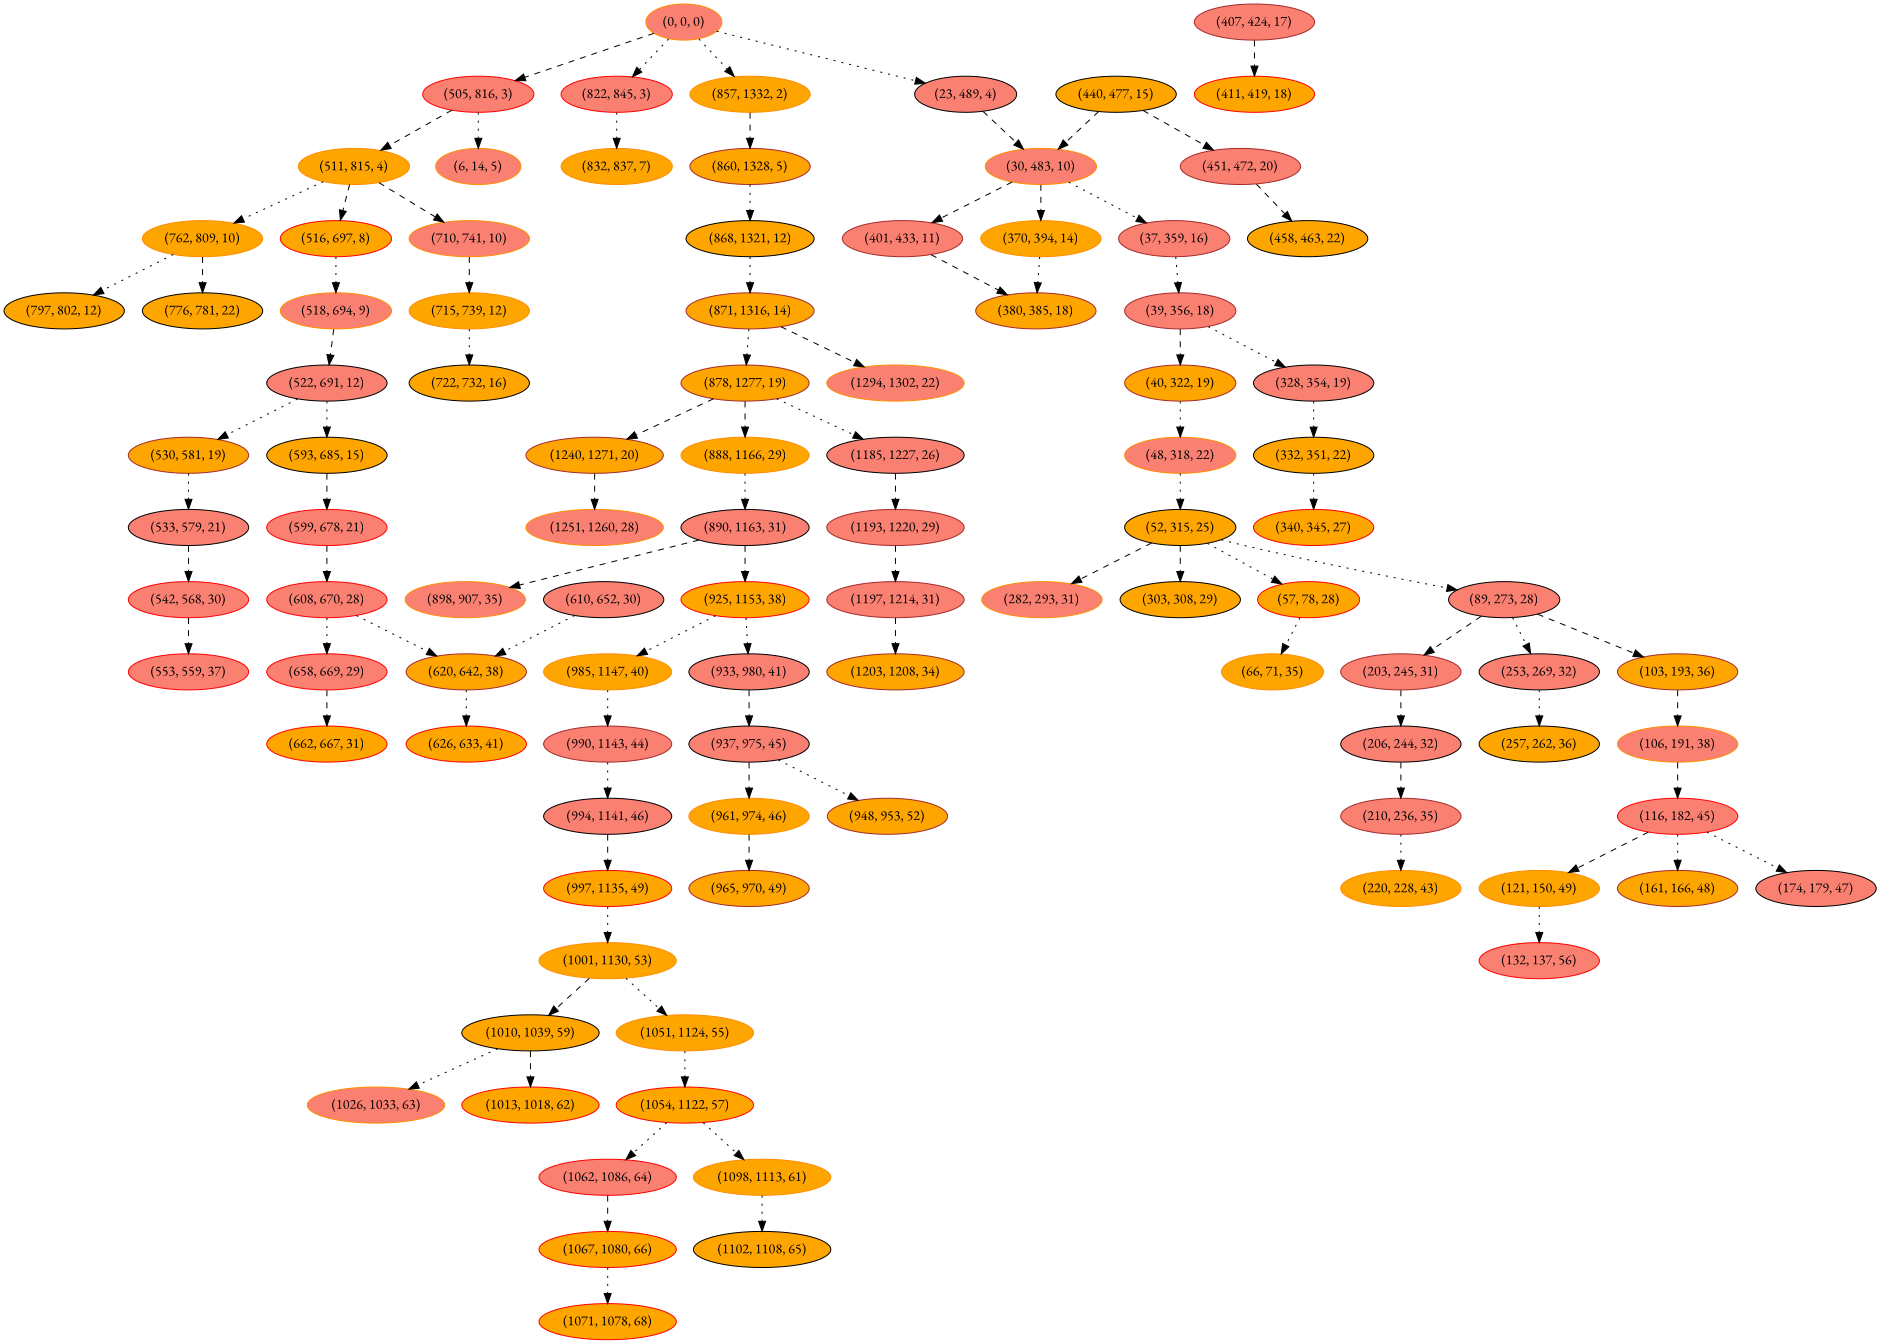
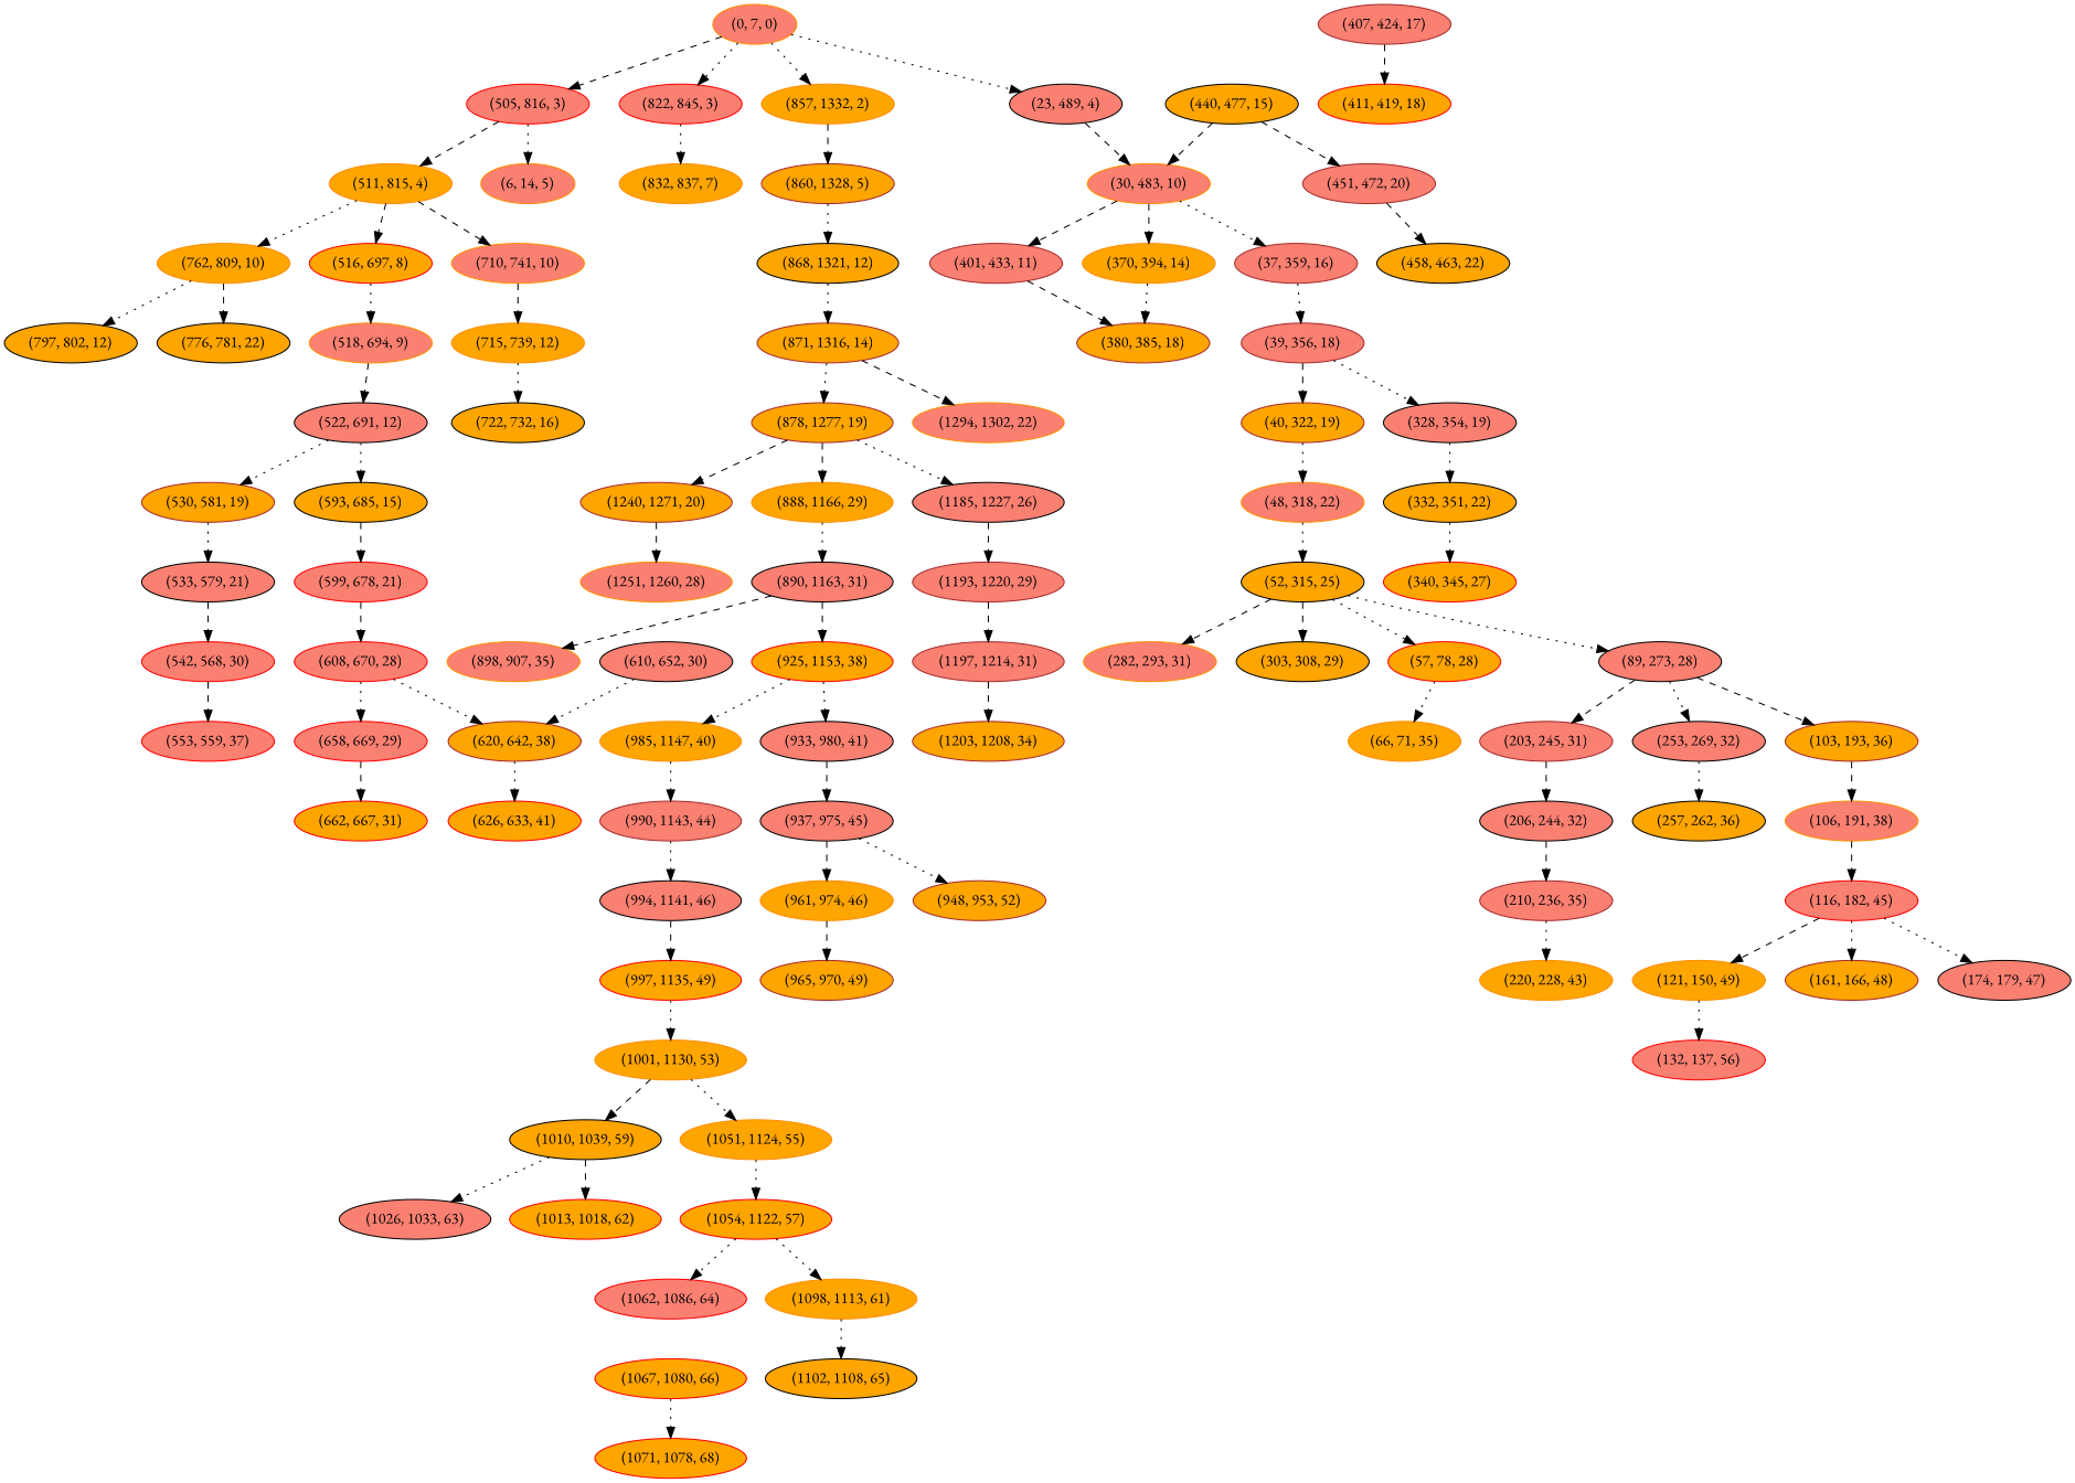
  digraph {
    fontname="EB Garamond"
    node [color=black fillcolor=orange fontname="EB Garamond" style=filled]
    edge [fontname="EB Garamond" style=dotted]
-   "(0, 0, 0)" [color=darkorange fillcolor=salmon]
+   "(0, 0, 0)" [color=darkorange fillcolor=salmon label="(0, 7, 0)"]
    "(23, 489, 4)" [fillcolor=salmon]
    "(505, 816, 3)" [color=red fillcolor=salmon]
    "(822, 845, 3)" [color=red fillcolor=salmon]
    "(857, 1332, 2)" [color=darkorange]
    "(6, 14, 5)" [color=darkorange fillcolor=salmon]
    "(30, 483, 10)" [color=darkorange fillcolor=salmon]
    "(511, 815, 4)" [color=darkorange]
    "(832, 837, 7)" [color=darkorange]
    "(860, 1328, 5)" [color=brown]
    "(37, 359, 16)" [color=brown fillcolor=salmon]
    "(370, 394, 14)" [color=darkorange]
    "(401, 433, 11)" [color=brown fillcolor=salmon]
    "(39, 356, 18)" [color=brown fillcolor=salmon]
    "(380, 385, 18)" [color=brown]
    "(440, 477, 15)"
    "(451, 472, 20)" [color=brown fillcolor=salmon]
    "(40, 322, 19)" [color=brown]
    "(328, 354, 19)" [fillcolor=salmon]
    "(48, 318, 22)" [color=darkorange fillcolor=salmon]
    "(332, 351, 22)"
    "(52, 315, 25)"
    "(57, 78, 28)" [color=red]
    "(89, 273, 28)" [fillcolor=salmon]
    "(282, 293, 31)" [color=darkorange fillcolor=salmon]
    "(303, 308, 29)"
    "(66, 71, 35)" [color=darkorange]
    "(103, 193, 36)" [color=brown]
    "(203, 245, 31)" [color=brown fillcolor=salmon]
    "(253, 269, 32)" [fillcolor=salmon]
    "(106, 191, 38)" [color=darkorange fillcolor=salmon]
    "(206, 244, 32)" [fillcolor=salmon]
    "(257, 262, 36)"
    "(116, 182, 45)" [color=red fillcolor=salmon]
    "(121, 150, 49)" [color=darkorange]
    "(161, 166, 48)" [color=brown]
    "(174, 179, 47)" [fillcolor=salmon]
    "(132, 137, 56)" [color=red fillcolor=salmon]
    "(210, 236, 35)" [color=brown fillcolor=salmon]
    "(220, 228, 43)" [color=darkorange]
    "(340, 345, 27)" [color=red]
    "(407, 424, 17)" [color=brown fillcolor=salmon]
    "(411, 419, 18)" [color=red]
    "(458, 463, 22)"
    "(516, 697, 8)" [color=red]
    "(710, 741, 10)" [color=darkorange fillcolor=salmon]
    "(762, 809, 10)" [color=darkorange]
    "(518, 694, 9)" [color=darkorange fillcolor=salmon]
    "(715, 739, 12)" [color=darkorange]
    "(776, 781, 22)"
    "(797, 802, 12)"
    "(522, 691, 12)" [fillcolor=salmon]
    "(530, 581, 19)" [color=brown]
    "(593, 685, 15)"
    "(533, 579, 21)" [fillcolor=salmon]
    "(599, 678, 21)" [color=red fillcolor=salmon]
    "(542, 568, 30)" [color=red fillcolor=salmon]
    "(553, 559, 37)" [color=red fillcolor=salmon]
    "(608, 670, 28)" [color=red fillcolor=salmon]
    "(658, 669, 29)" [color=red fillcolor=salmon]
    "(620, 642, 38)" [color=brown]
    "(610, 652, 30)" [fillcolor=salmon]
    "(662, 667, 31)" [color=red]
    "(626, 633, 41)" [color=red]
    "(722, 732, 16)"
    "(868, 1321, 12)"
    "(871, 1316, 14)" [color=brown]
    "(878, 1277, 19)" [color=brown]
    "(1294, 1302, 22)" [color=darkorange fillcolor=salmon]
    "(888, 1166, 29)" [color=darkorange]
    "(1185, 1227, 26)" [fillcolor=salmon]
    "(1240, 1271, 20)" [color=brown]
    "(890, 1163, 31)" [fillcolor=salmon]
    "(1193, 1220, 29)" [color=brown fillcolor=salmon]
    "(1251, 1260, 28)" [color=darkorange fillcolor=salmon]
    "(898, 907, 35)" [color=darkorange fillcolor=salmon]
    "(925, 1153, 38)" [color=red]
    "(933, 980, 41)" [fillcolor=salmon]
    "(985, 1147, 40)" [color=darkorange]
    "(937, 975, 45)" [fillcolor=salmon]
    "(990, 1143, 44)" [color=brown fillcolor=salmon]
    "(948, 953, 52)" [color=brown]
    "(961, 974, 46)" [color=darkorange]
    "(965, 970, 49)" [color=brown]
    "(994, 1141, 46)" [fillcolor=salmon]
    "(997, 1135, 49)" [color=red]
    "(1001, 1130, 53)" [color=darkorange]
    "(1010, 1039, 59)"
    "(1051, 1124, 55)" [color=darkorange]
    "(1013, 1018, 62)" [color=red]
-   "(1026, 1033, 63)" [color=darkorange fillcolor=salmon]
+   "(1026, 1033, 63)" [fillcolor=salmon]
    "(1054, 1122, 57)" [color=red]
    "(1062, 1086, 64)" [color=red fillcolor=salmon]
    "(1098, 1113, 61)" [color=darkorange]
    "(1067, 1080, 66)" [color=red]
    "(1102, 1108, 65)"
    "(1071, 1078, 68)" [color=red]
    "(1197, 1214, 31)" [color=brown fillcolor=salmon]
    "(1203, 1208, 34)" [color=brown]
    "(0, 0, 0)" -> "(23, 489, 4)"
    "(0, 0, 0)" -> "(505, 816, 3)" [style=dashed]
    "(0, 0, 0)" -> "(822, 845, 3)"
    "(0, 0, 0)" -> "(857, 1332, 2)"
    "(23, 489, 4)" -> "(30, 483, 10)" [style=dashed]
    "(505, 816, 3)" -> "(6, 14, 5)"
    "(505, 816, 3)" -> "(511, 815, 4)" [style=dashed]
    "(822, 845, 3)" -> "(832, 837, 7)"
    "(857, 1332, 2)" -> "(860, 1328, 5)" [style=dashed]
    "(30, 483, 10)" -> "(37, 359, 16)"
    "(30, 483, 10)" -> "(370, 394, 14)" [style=dashed]
    "(30, 483, 10)" -> "(401, 433, 11)" [style=dashed]
    "(511, 815, 4)" -> "(516, 697, 8)" [style=dashed]
    "(511, 815, 4)" -> "(710, 741, 10)" [style=dashed]
    "(511, 815, 4)" -> "(762, 809, 10)"
    "(860, 1328, 5)" -> "(868, 1321, 12)"
    "(37, 359, 16)" -> "(39, 356, 18)"
    "(370, 394, 14)" -> "(380, 385, 18)"
    "(401, 433, 11)" -> "(380, 385, 18)" [style=dashed]
    "(39, 356, 18)" -> "(40, 322, 19)" [style=dashed]
    "(39, 356, 18)" -> "(328, 354, 19)"
    "(440, 477, 15)" -> "(30, 483, 10)" [style=dashed]
    "(440, 477, 15)" -> "(451, 472, 20)" [style=dashed]
    "(451, 472, 20)" -> "(458, 463, 22)" [style=dashed]
    "(40, 322, 19)" -> "(48, 318, 22)"
    "(328, 354, 19)" -> "(332, 351, 22)"
    "(48, 318, 22)" -> "(52, 315, 25)"
    "(332, 351, 22)" -> "(340, 345, 27)"
    "(52, 315, 25)" -> "(57, 78, 28)"
    "(52, 315, 25)" -> "(89, 273, 28)"
    "(52, 315, 25)" -> "(282, 293, 31)" [style=dashed]
    "(52, 315, 25)" -> "(303, 308, 29)" [style=dashed]
    "(57, 78, 28)" -> "(66, 71, 35)"
    "(89, 273, 28)" -> "(103, 193, 36)" [style=dashed]
    "(89, 273, 28)" -> "(203, 245, 31)" [style=dashed]
    "(89, 273, 28)" -> "(253, 269, 32)"
    "(103, 193, 36)" -> "(106, 191, 38)" [style=dashed]
    "(203, 245, 31)" -> "(206, 244, 32)" [style=dashed]
    "(253, 269, 32)" -> "(257, 262, 36)"
    "(106, 191, 38)" -> "(116, 182, 45)" [style=dashed]
    "(206, 244, 32)" -> "(210, 236, 35)" [style=dashed]
    "(116, 182, 45)" -> "(121, 150, 49)" [style=dashed]
    "(116, 182, 45)" -> "(161, 166, 48)"
    "(116, 182, 45)" -> "(174, 179, 47)"
    "(121, 150, 49)" -> "(132, 137, 56)"
    "(210, 236, 35)" -> "(220, 228, 43)"
    "(407, 424, 17)" -> "(411, 419, 18)" [style=dashed]
    "(516, 697, 8)" -> "(518, 694, 9)"
    "(710, 741, 10)" -> "(715, 739, 12)" [style=dashed]
    "(762, 809, 10)" -> "(776, 781, 22)" [style=dashed]
    "(762, 809, 10)" -> "(797, 802, 12)"
    "(518, 694, 9)" -> "(522, 691, 12)" [style=dashed]
    "(715, 739, 12)" -> "(722, 732, 16)"
    "(522, 691, 12)" -> "(530, 581, 19)"
    "(522, 691, 12)" -> "(593, 685, 15)"
    "(530, 581, 19)" -> "(533, 579, 21)"
    "(593, 685, 15)" -> "(599, 678, 21)" [style=dashed]
    "(533, 579, 21)" -> "(542, 568, 30)" [style=dashed]
    "(599, 678, 21)" -> "(608, 670, 28)" [style=dashed]
    "(542, 568, 30)" -> "(553, 559, 37)" [style=dashed]
    "(608, 670, 28)" -> "(658, 669, 29)"
    "(608, 670, 28)" -> "(620, 642, 38)"
    "(658, 669, 29)" -> "(662, 667, 31)" [style=dashed]
    "(620, 642, 38)" -> "(626, 633, 41)"
    "(610, 652, 30)" -> "(620, 642, 38)"
    "(868, 1321, 12)" -> "(871, 1316, 14)"
    "(871, 1316, 14)" -> "(878, 1277, 19)"
    "(871, 1316, 14)" -> "(1294, 1302, 22)" [style=dashed]
    "(878, 1277, 19)" -> "(888, 1166, 29)" [style=dashed]
    "(878, 1277, 19)" -> "(1185, 1227, 26)"
    "(878, 1277, 19)" -> "(1240, 1271, 20)" [style=dashed]
    "(888, 1166, 29)" -> "(890, 1163, 31)"
    "(1185, 1227, 26)" -> "(1193, 1220, 29)" [style=dashed]
    "(1240, 1271, 20)" -> "(1251, 1260, 28)" [style=dashed]
    "(890, 1163, 31)" -> "(898, 907, 35)" [style=dashed]
    "(890, 1163, 31)" -> "(925, 1153, 38)" [style=dashed]
    "(1193, 1220, 29)" -> "(1197, 1214, 31)" [style=dashed]
    "(925, 1153, 38)" -> "(933, 980, 41)"
    "(925, 1153, 38)" -> "(985, 1147, 40)"
    "(933, 980, 41)" -> "(937, 975, 45)" [style=dashed]
    "(985, 1147, 40)" -> "(990, 1143, 44)"
    "(937, 975, 45)" -> "(948, 953, 52)"
    "(937, 975, 45)" -> "(961, 974, 46)" [style=dashed]
    "(990, 1143, 44)" -> "(994, 1141, 46)"
    "(961, 974, 46)" -> "(965, 970, 49)" [style=dashed]
    "(994, 1141, 46)" -> "(997, 1135, 49)" [style=dashed]
    "(997, 1135, 49)" -> "(1001, 1130, 53)"
    "(1001, 1130, 53)" -> "(1010, 1039, 59)" [style=dashed]
    "(1001, 1130, 53)" -> "(1051, 1124, 55)"
    "(1010, 1039, 59)" -> "(1013, 1018, 62)" [style=dashed]
    "(1010, 1039, 59)" -> "(1026, 1033, 63)"
    "(1051, 1124, 55)" -> "(1054, 1122, 57)"
    "(1054, 1122, 57)" -> "(1062, 1086, 64)"
    "(1054, 1122, 57)" -> "(1098, 1113, 61)"
-   "(1062, 1086, 64)" -> "(1067, 1080, 66)" [style=dashed]
    "(1098, 1113, 61)" -> "(1102, 1108, 65)"
    "(1067, 1080, 66)" -> "(1071, 1078, 68)"
    "(1197, 1214, 31)" -> "(1203, 1208, 34)" [style=dashed]
  }
